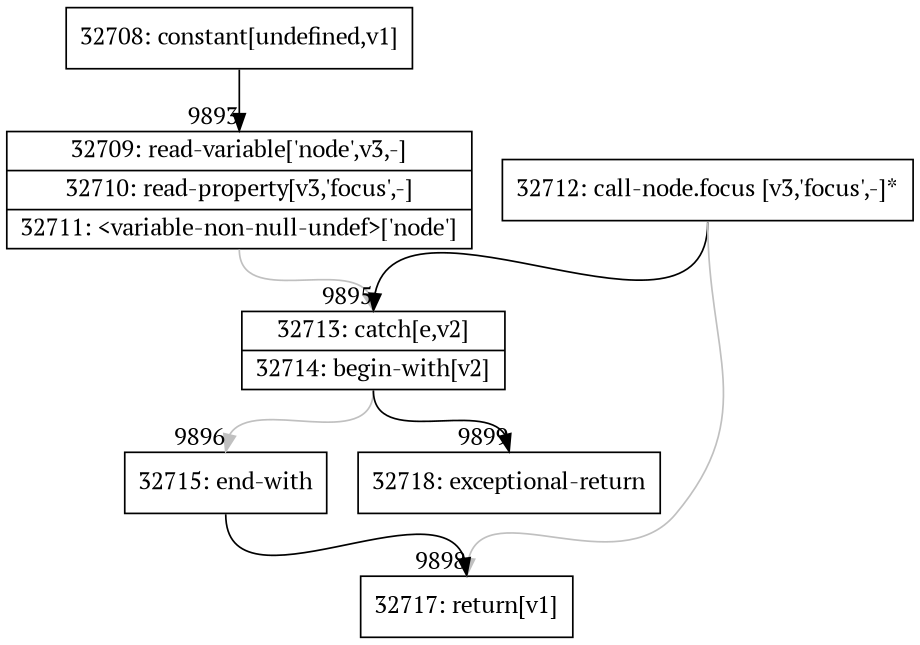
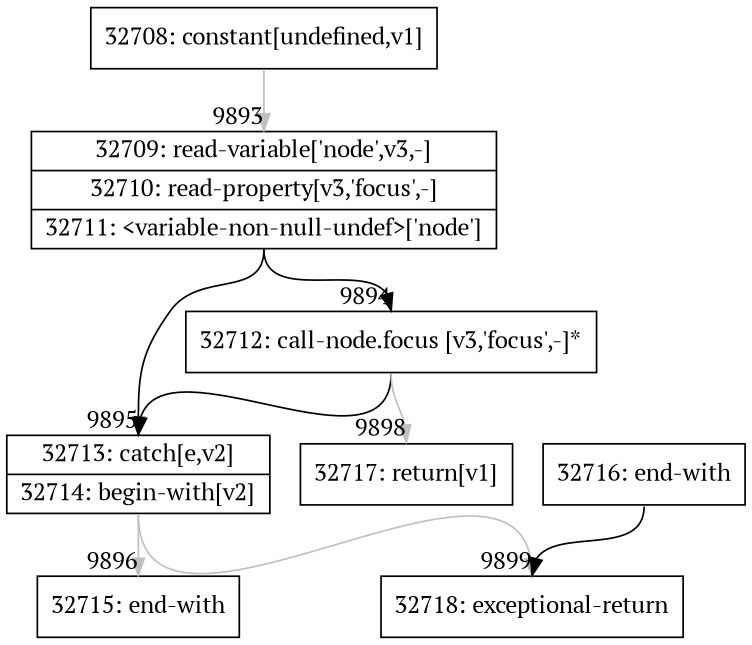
  digraph {
    fontname="PT Serif"
    rankdir=TD
    node [fontname="PT Serif" shape=record]
    edge [fontname="PT Serif" headport=n tailport=s]
    n1 [label="{32708: constant[undefined,v1]}"]
    n2 [label="{32709: read-variable['node',v3,-]|32710: read-property[v3,'focus',-]|32711: \<variable-non-null-undef\>['node']}"]
    n3 [label="{32712: call-node.focus [v3,'focus',-]*}"]
    n4 [label="{32713: catch[e,v2]|32714: begin-with[v2]}"]
    n5 [label="{32717: return[v1]}"]
    n6 [label="{32715: end-with}"]
    n7 [label="{32718: exceptional-return}"]
-   n1 -> n2 [headlabel="      9893"]
-   n2 -> n4 [color=gray headlabel="      9895"]
+   n8 [label="{32716: end-with}"]
+   n1 -> n2 [headlabel="      9893" color=gray]
+   n2 -> n3 [headlabel="      9894"]
+   n2 -> n4 [color=black headlabel="      9895"]
    n3 -> n4 [color=black]
    n3 -> n5 [color=gray headlabel="      9898"]
    n4 -> n6 [color=gray headlabel="      9896"]
-   n4 -> n7 [color=black headlabel="      9899"]
-   n6 -> n5
+   n4 -> n7 [color=gray headlabel="      9899"]
+   n8 -> n7
  }
